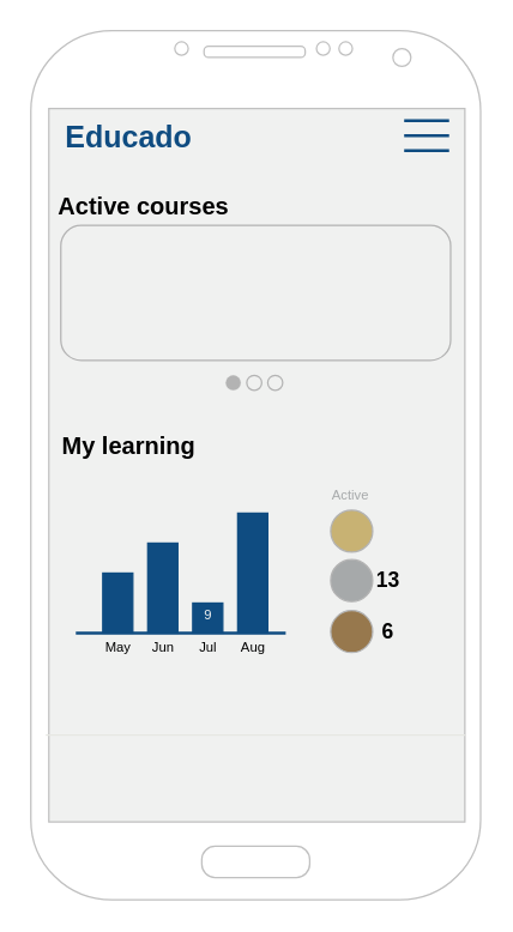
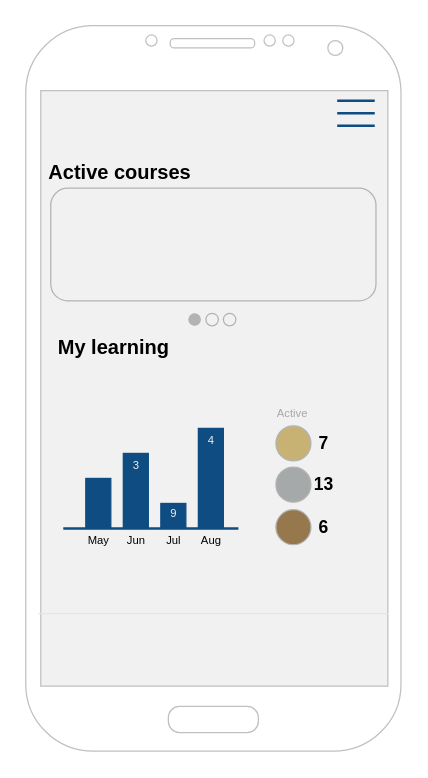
  <mxCell id="0" />
  <mxCell id="1" parent="0" />
  <mxCell id="2" value="" style="rounded=0;whiteSpace=wrap;html=1;fontSize=20;fontColor=none;strokeColor=none;fillColor=#F0F1F0;" vertex="1" parent="1"><mxGeometry x="25" y="70" width="290" height="500" as="geometry" /></mxCell>
  <mxCell id="3" value="" style="verticalLabelPosition=bottom;verticalAlign=top;html=1;shadow=0;dashed=0;strokeWidth=1;shape=mxgraph.android.phone2;strokeColor=#c0c0c0;" vertex="1" parent="1"><mxGeometry x="20" y="20" width="300" height="580" as="geometry" /></mxCell>
- <mxCell id="4" value="&lt;b&gt;&lt;font style=&quot;font-size: 20px&quot; color=&quot;#0f4c81&quot;&gt;Educado&lt;/font&gt;&lt;/b&gt;" style="text;html=1;align=center;verticalAlign=middle;resizable=0;points=[];autosize=1;strokeColor=none;fillColor=none;" vertex="1" parent="1"><mxGeometry x="35" y="80" width="100" height="20" as="geometry" /></mxCell>
  <mxCell id="5" value="" style="group" vertex="1" connectable="0" parent="1"><mxGeometry x="269" y="80" width="30" height="20" as="geometry" /></mxCell>
  <mxCell id="6" value="" style="endArrow=none;html=1;rounded=0;fontSize=20;fontColor=none;strokeColor=#0F4C81;strokeWidth=2;" edge="1" parent="5"><mxGeometry width="50" height="50" relative="1" as="geometry"><mxPoint as="sourcePoint" /><mxPoint x="30" as="targetPoint" /></mxGeometry></mxCell>
  <mxCell id="7" value="" style="endArrow=none;html=1;rounded=0;fontSize=20;fontColor=none;strokeColor=#0F4C81;strokeWidth=2;" edge="1" parent="5"><mxGeometry width="50" height="50" relative="1" as="geometry"><mxPoint y="10" as="sourcePoint" /><mxPoint x="30" y="10" as="targetPoint" /></mxGeometry></mxCell>
  <mxCell id="8" value="" style="endArrow=none;html=1;rounded=0;fontSize=20;fontColor=none;strokeColor=#0F4C81;strokeWidth=2;" edge="1" parent="5"><mxGeometry width="50" height="50" relative="1" as="geometry"><mxPoint y="20" as="sourcePoint" /><mxPoint x="30" y="20" as="targetPoint" /></mxGeometry></mxCell>
  <mxCell id="9" value="&lt;font size=&quot;1&quot;&gt;&lt;b style=&quot;font-size: 16px&quot;&gt;Active courses&lt;/b&gt;&lt;/font&gt;" style="text;html=1;align=center;verticalAlign=middle;resizable=0;points=[];autosize=1;strokeColor=none;fillColor=none;fontSize=20;fontColor=none;" vertex="1" parent="1"><mxGeometry x="30" y="120" width="130" height="30" as="geometry" /></mxCell>
  <mxCell id="10" value="" style="rounded=1;whiteSpace=wrap;html=1;fontSize=13;fontColor=none;strokeColor=#B3B3B3;strokeWidth=1;fillColor=#F0F1F0;" vertex="1" parent="1"><mxGeometry x="40" y="150" width="260" height="90" as="geometry" /></mxCell>
  <mxCell id="11" value="" style="ellipse;whiteSpace=wrap;html=1;aspect=fixed;fontSize=13;fontColor=none;strokeColor=#B3B3B3;strokeWidth=0;fillColor=#B3B3B3;" vertex="1" parent="1"><mxGeometry x="150" y="250" width="10" height="10" as="geometry" /></mxCell>
  <mxCell id="12" value="" style="ellipse;whiteSpace=wrap;html=1;aspect=fixed;fontSize=13;fontColor=none;strokeColor=#B3B3B3;strokeWidth=1;fillColor=#F0F1F0;" vertex="1" parent="1"><mxGeometry x="164" y="250" width="10" height="10" as="geometry" /></mxCell>
  <mxCell id="13" value="" style="ellipse;whiteSpace=wrap;html=1;aspect=fixed;fontSize=13;fontColor=none;strokeColor=#B3B3B3;strokeWidth=1;fillColor=#F0F1F0;" vertex="1" parent="1"><mxGeometry x="178" y="250" width="10" height="10" as="geometry" /></mxCell>
- <mxCell id="14" value="&lt;font size=&quot;1&quot;&gt;&lt;b style=&quot;font-size: 16px&quot;&gt;My learning&lt;/b&gt;&lt;/font&gt;" style="text;html=1;align=center;verticalAlign=middle;resizable=0;points=[];autosize=1;strokeColor=none;fillColor=none;fontSize=20;fontColor=none;" vertex="1" parent="1"><mxGeometry x="35" y="280" width="100" height="30" as="geometry" /></mxCell>
+ <mxCell id="14" value="&lt;font size=&quot;1&quot;&gt;&lt;b style=&quot;font-size: 16px&quot;&gt;My learning&lt;/b&gt;&lt;/font&gt;" style="text;html=1;align=center;verticalAlign=middle;resizable=0;points=[];autosize=1;strokeColor=none;fillColor=none;fontSize=20;fontColor=none;" vertex="1" parent="1"><mxGeometry x="40" y="260" width="100" height="30" as="geometry" /></mxCell>
  <mxCell id="15" value="" style="group" vertex="1" connectable="0" parent="1"><mxGeometry x="220" y="340" width="53" height="95" as="geometry" /></mxCell>
  <mxCell id="16" value="" style="ellipse;whiteSpace=wrap;html=1;aspect=fixed;fontSize=13;fontColor=none;strokeColor=#B3B3B3;strokeWidth=1;fillColor=#C8B273;" vertex="1" parent="15"><mxGeometry width="28" height="28" as="geometry" /></mxCell>
  <mxCell id="17" value="" style="ellipse;whiteSpace=wrap;html=1;aspect=fixed;fontSize=13;fontColor=none;strokeColor=#B3B3B3;strokeWidth=1;fillColor=#A6A9AA;" vertex="1" parent="15"><mxGeometry y="33" width="28" height="28" as="geometry" /></mxCell>
  <mxCell id="18" value="" style="ellipse;whiteSpace=wrap;html=1;aspect=fixed;fontSize=13;fontColor=none;strokeColor=#B3B3B3;strokeWidth=1;fillColor=#97784D;" vertex="1" parent="15"><mxGeometry y="67" width="28" height="28" as="geometry" /></mxCell>
+ <mxCell id="19" value="&lt;font style=&quot;font-size: 14px&quot;&gt;7&lt;/font&gt;" style="text;html=1;align=center;verticalAlign=middle;resizable=0;points=[];autosize=1;strokeColor=none;fillColor=none;fontSize=13;fontColor=none;fontStyle=1" vertex="1" parent="15"><mxGeometry x="28" y="4" width="20" height="20" as="geometry" /></mxCell>
  <mxCell id="20" value="&lt;font style=&quot;font-size: 14px&quot;&gt;13&lt;/font&gt;" style="text;html=1;align=center;verticalAlign=middle;resizable=0;points=[];autosize=1;strokeColor=none;fillColor=none;fontSize=13;fontColor=none;fontStyle=1" vertex="1" parent="15"><mxGeometry x="23" y="37" width="30" height="20" as="geometry" /></mxCell>
  <mxCell id="21" value="&lt;font style=&quot;font-size: 14px&quot;&gt;6&lt;/font&gt;" style="text;html=1;align=center;verticalAlign=middle;resizable=0;points=[];autosize=1;strokeColor=none;fillColor=none;fontSize=13;fontColor=none;fontStyle=1" vertex="1" parent="15"><mxGeometry x="28" y="71" width="20" height="20" as="geometry" /></mxCell>
  <mxCell id="22" value="" style="rounded=0;whiteSpace=wrap;html=1;fontSize=14;fontColor=none;strokeColor=#0F4C81;strokeWidth=1;fillColor=#0F4C81;" vertex="1" parent="1"><mxGeometry x="68" y="382" width="20" height="40" as="geometry" /></mxCell>
  <mxCell id="23" value="" style="endArrow=none;html=1;rounded=0;fontSize=14;fontColor=none;strokeColor=#0F4C81;strokeWidth=2;" edge="1" parent="1"><mxGeometry width="50" height="50" relative="1" as="geometry"><mxPoint x="50" y="422" as="sourcePoint" /><mxPoint x="190" y="422" as="targetPoint" /></mxGeometry></mxCell>
  <mxCell id="24" value="" style="rounded=0;whiteSpace=wrap;html=1;fontSize=14;fontColor=none;strokeColor=#0F4C81;strokeWidth=1;fillColor=#0F4C81;" vertex="1" parent="1"><mxGeometry x="98" y="362" width="20" height="60" as="geometry" /></mxCell>
  <mxCell id="25" value="" style="rounded=0;whiteSpace=wrap;html=1;fontSize=14;fontColor=none;strokeColor=#0F4C81;strokeWidth=1;fillColor=#0F4C81;" vertex="1" parent="1"><mxGeometry x="128" y="402" width="20" height="20" as="geometry" /></mxCell>
  <mxCell id="26" value="" style="rounded=0;whiteSpace=wrap;html=1;fontSize=14;fontColor=none;strokeColor=#0F4C81;strokeWidth=1;fillColor=#0F4C81;" vertex="1" parent="1"><mxGeometry x="158" y="342" width="20" height="80" as="geometry" /></mxCell>
  <mxCell id="27" value="&lt;font style=&quot;font-size: 9px&quot;&gt;May&lt;/font&gt;" style="text;html=1;align=center;verticalAlign=middle;resizable=0;points=[];autosize=1;strokeColor=none;fillColor=none;fontSize=14;fontColor=none;" vertex="1" parent="1"><mxGeometry x="63" y="420" width="30" height="20" as="geometry" /></mxCell>
  <mxCell id="28" value="&lt;font style=&quot;font-size: 9px&quot;&gt;Jun&lt;/font&gt;" style="text;html=1;align=center;verticalAlign=middle;resizable=0;points=[];autosize=1;strokeColor=none;fillColor=none;fontSize=14;fontColor=none;" vertex="1" parent="1"><mxGeometry x="93" y="420" width="30" height="20" as="geometry" /></mxCell>
  <mxCell id="29" value="&lt;font style=&quot;font-size: 9px&quot;&gt;Jul&lt;/font&gt;" style="text;html=1;align=center;verticalAlign=middle;resizable=0;points=[];autosize=1;strokeColor=none;fillColor=none;fontSize=14;fontColor=none;" vertex="1" parent="1"><mxGeometry x="123" y="420" width="30" height="20" as="geometry" /></mxCell>
  <mxCell id="30" value="&lt;font style=&quot;font-size: 9px&quot;&gt;Aug&lt;br&gt;&lt;/font&gt;" style="text;html=1;align=center;verticalAlign=middle;resizable=0;points=[];autosize=1;strokeColor=none;fillColor=none;fontSize=14;fontColor=none;" vertex="1" parent="1"><mxGeometry x="153" y="420" width="30" height="20" as="geometry" /></mxCell>
+ <mxCell id="31" value="&lt;font color=&quot;#f0f1f0&quot;&gt;3&lt;/font&gt;" style="text;html=1;align=center;verticalAlign=middle;resizable=0;points=[];autosize=1;strokeColor=none;fillColor=none;fontSize=9;fontColor=none;" vertex="1" parent="1"><mxGeometry x="98" y="362" width="20" height="20" as="geometry" /></mxCell>
  <mxCell id="32" value="&lt;font color=&quot;#f0f1f0&quot;&gt;9&lt;/font&gt;" style="text;html=1;align=center;verticalAlign=middle;resizable=0;points=[];autosize=1;strokeColor=none;fillColor=none;fontSize=9;fontColor=none;" vertex="1" parent="1"><mxGeometry x="128" y="400" width="20" height="20" as="geometry" /></mxCell>
+ <mxCell id="33" value="&lt;font color=&quot;#f0f1f0&quot;&gt;4&lt;/font&gt;" style="text;html=1;align=center;verticalAlign=middle;resizable=0;points=[];autosize=1;strokeColor=none;fillColor=none;fontSize=9;fontColor=none;" vertex="1" parent="1"><mxGeometry x="158" y="342" width="20" height="20" as="geometry" /></mxCell>
  <mxCell id="34" value="&lt;font color=&quot;#a6a9aa&quot;&gt;Active&lt;/font&gt;" style="text;html=1;align=center;verticalAlign=middle;resizable=0;points=[];autosize=1;strokeColor=none;fillColor=none;fontSize=9;fontColor=#F0F1F0;" vertex="1" parent="1"><mxGeometry x="213" y="320" width="40" height="20" as="geometry" /></mxCell>
  <mxCell id="35" value="" style="endArrow=none;html=1;rounded=0;fontSize=9;fontColor=#A6A9AA;strokeColor=#E6E7E2;strokeWidth=1;" edge="1" parent="1"><mxGeometry width="50" height="50" relative="1" as="geometry"><mxPoint x="30" y="490" as="sourcePoint" /><mxPoint x="310" y="490" as="targetPoint" /></mxGeometry></mxCell>
